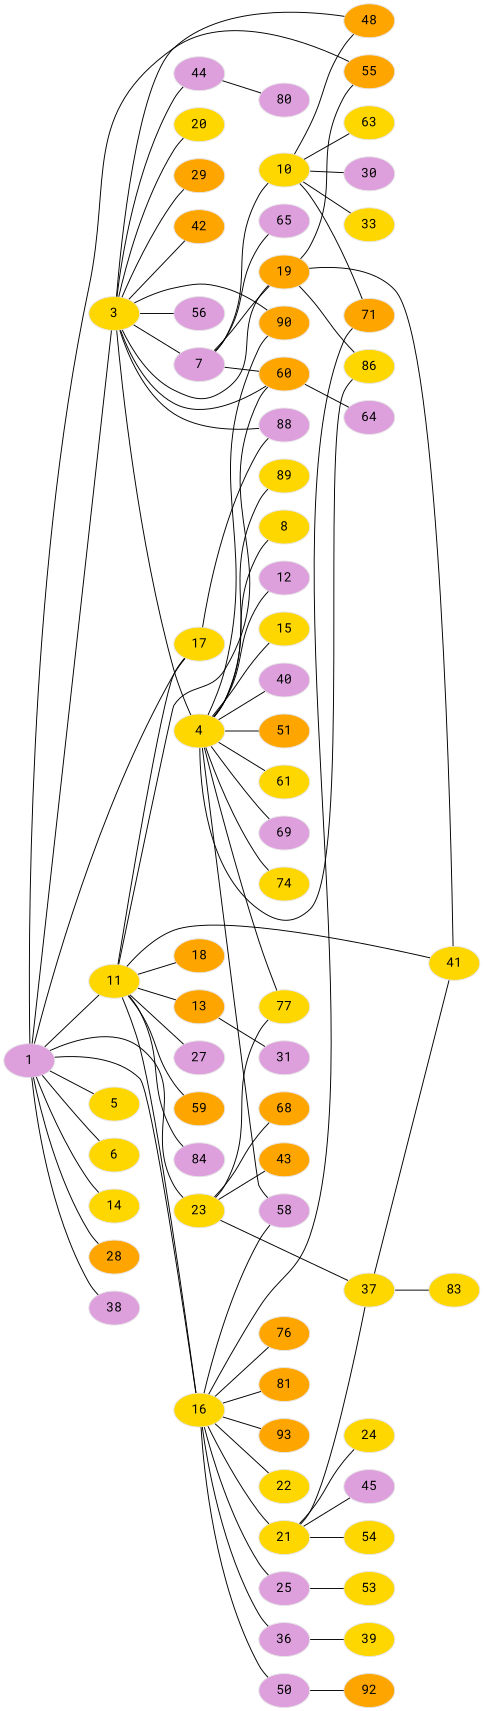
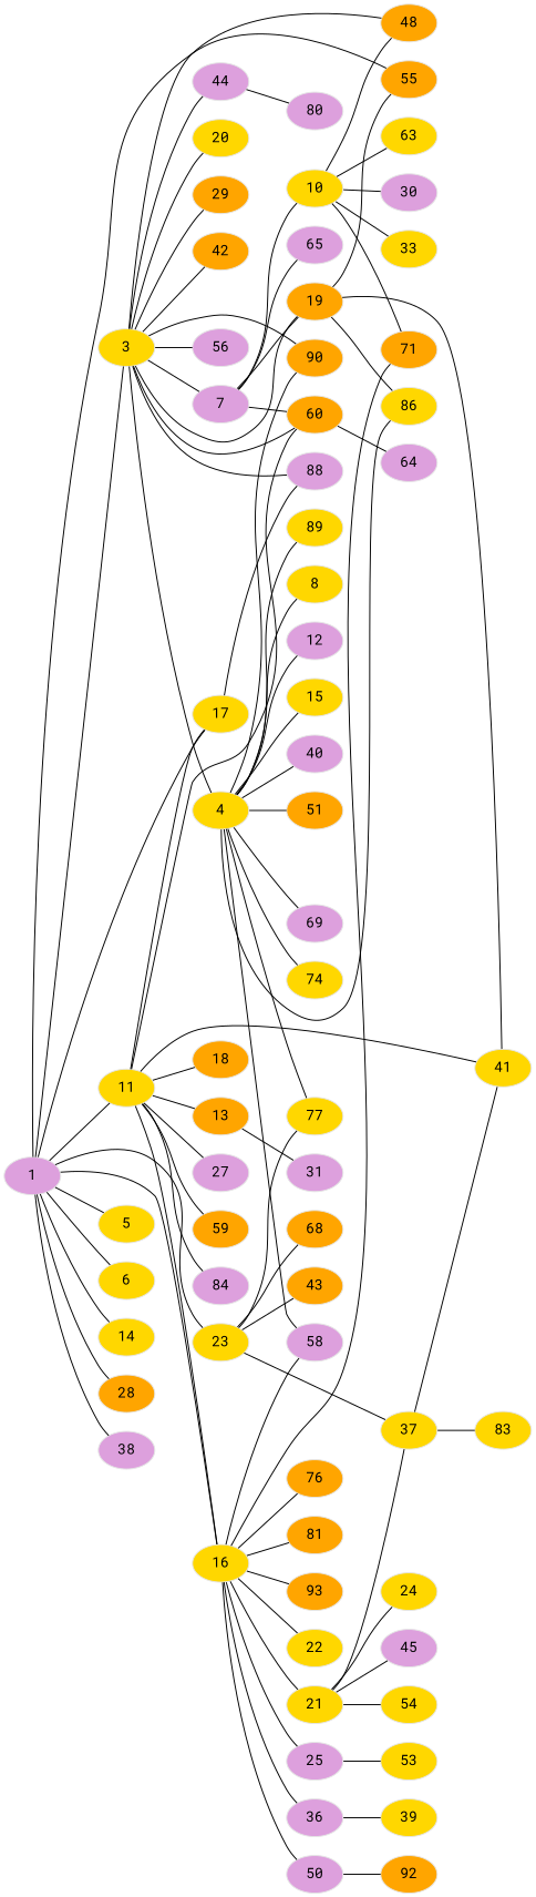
  graph {
    fontname="Roboto Mono"
    rankdir=LR
    node [color=gray90 fillcolor=gold fontname="Roboto Mono" style=filled]
    edge [fontname="Roboto Mono"]
    1 [fillcolor=plum super="+2"]
    3 [super="+26"]
    5 [super="+46"]
    6
    11 [super="+87"]
    14
    16 [super="+32"]
    17 [super="+79"]
    23
    28 [fillcolor=orange]
    38 [fillcolor=plum]
    55 [fillcolor=orange super="+62"]
    4 [super="+57"]
    7 [fillcolor=plum super="+9"]
    19 [fillcolor=orange super="+85"]
    20
    29 [fillcolor=orange]
    42 [fillcolor=orange]
    44 [fillcolor=plum super="+78"]
    48 [fillcolor=orange]
    56 [fillcolor=plum]
    60 [fillcolor=orange super="+67"]
    88 [fillcolor=plum]
    90 [fillcolor=orange]
    13 [fillcolor=orange]
    18 [fillcolor=orange]
    27 [fillcolor=plum super="+35"]
    41 [super="+73"]
    59 [fillcolor=orange]
    84 [fillcolor=plum]
    58 [fillcolor=plum super="+75"]
    71 [fillcolor=orange super="+72"]
    21 [super="+91"]
    22
    25 [fillcolor=plum]
    36 [fillcolor=plum super="+66"]
    50 [fillcolor=plum super="+77"]
    76 [fillcolor=orange]
    81 [fillcolor=orange]
    93 [fillcolor=orange]
    n41 [label=77 super="+70"]
    37 [super="+52"]
    43 [fillcolor=orange]
    68 [fillcolor=orange]
    8
    12 [fillcolor=plum super="+34"]
    15 [super="+82"]
    40 [fillcolor=plum]
    51 [fillcolor=orange]
-   61
    69 [fillcolor=plum]
    74
    86
    89
    10 [super="+49"]
    65 [fillcolor=plum]
    80 [fillcolor=plum]
    64 [fillcolor=plum]
    30 [fillcolor=plum]
    33
    63
    31 [fillcolor=plum]
    24
    45 [fillcolor=plum]
    54
    53
    39
    92 [fillcolor=orange]
    83
    1 -- 3
    1 -- 5
    1 -- 6
    1 -- 11
    1 -- 14
    1 -- 16
    1 -- 17
    1 -- 23
    1 -- 28
    1 -- 38
    1 -- 55
    3 -- 4
    3 -- 7
    3 -- 19
    3 -- 20
    3 -- 29
    3 -- 42
    3 -- 44
    3 -- 48
    3 -- 56
    3 -- 60
    3 -- 88
    3 -- 90
    11 -- 16
    11 -- 17
    11 -- 60
    11 -- 13
    11 -- 18
    11 -- 27
    11 -- 41
    11 -- 59
    11 -- 84
    16 -- 58
    16 -- 71
    16 -- 21
    16 -- 22
    16 -- 25
    16 -- 36
    16 -- 50
    16 -- 76
    16 -- 81
    16 -- 93
    17 -- 88
    23 -- n41
    23 -- 37
    23 -- 43
    23 -- 68
    4 -- 90
    4 -- 58
    4 -- n41
    4 -- 8
    4 -- 12
    4 -- 15
    4 -- 40
    4 -- 51
-   4 -- 61
    4 -- 69
    4 -- 74
    4 -- 86
    4 -- 89
    7 -- 19
    7 -- 60
    7 -- 10
    7 -- 65
    19 -- 55
    19 -- 41
    19 -- 86
    44 -- 80
    60 -- 64
    13 -- 31
    21 -- 37
    21 -- 24
    21 -- 45
    21 -- 54
    25 -- 53
    36 -- 39
    50 -- 92
    37 -- 41
    37 -- 83
    10 -- 48
    10 -- 71
    10 -- 30
    10 -- 33
    10 -- 63
  }
